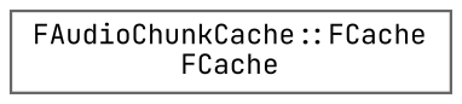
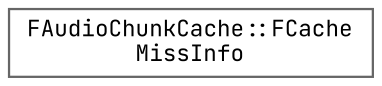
  digraph {
    rankdir=LR
    fontname="JetBrains Mono"
-   n1 [color=grey40 fillcolor=white fontname="JetBrains Mono" fontsize=10 height=0.2 label="FAudioChunkCache::FCache\lFCache" shape=box style=filled width=0.4]
+   n1 [color=grey40 fillcolor=white fontname="JetBrains Mono" fontsize=10 height=0.2 label="FAudioChunkCache::FCache\lMissInfo" shape=box style=filled width=0.4]
  }
